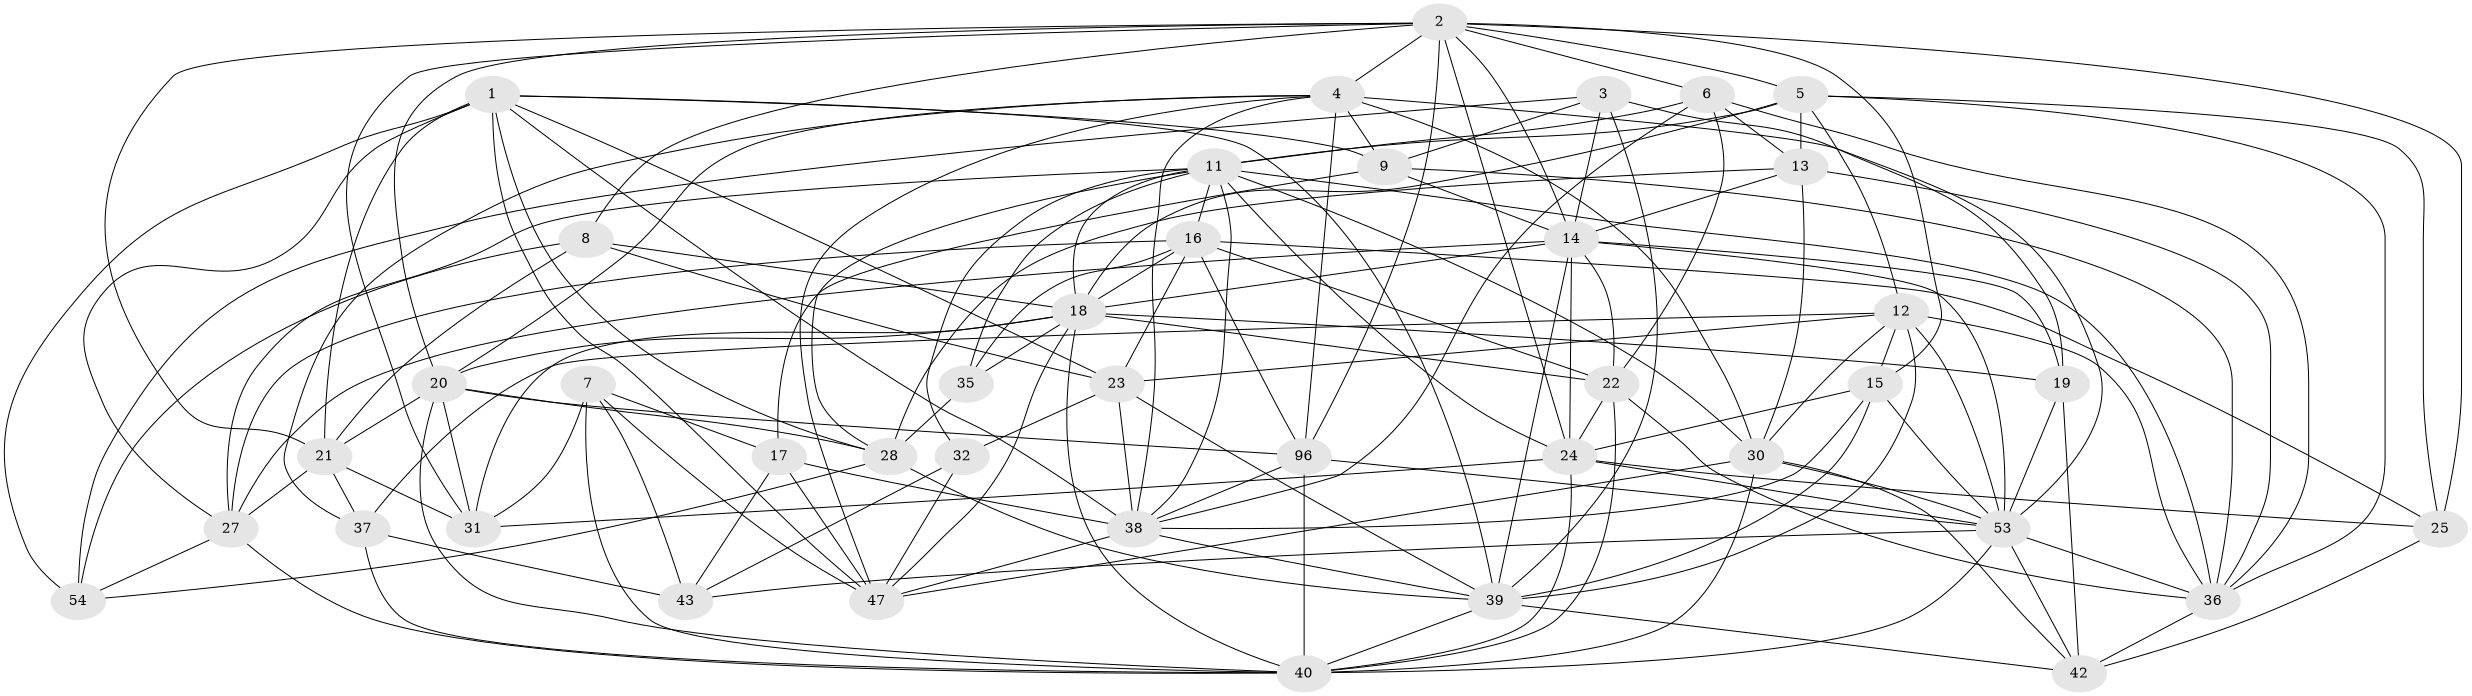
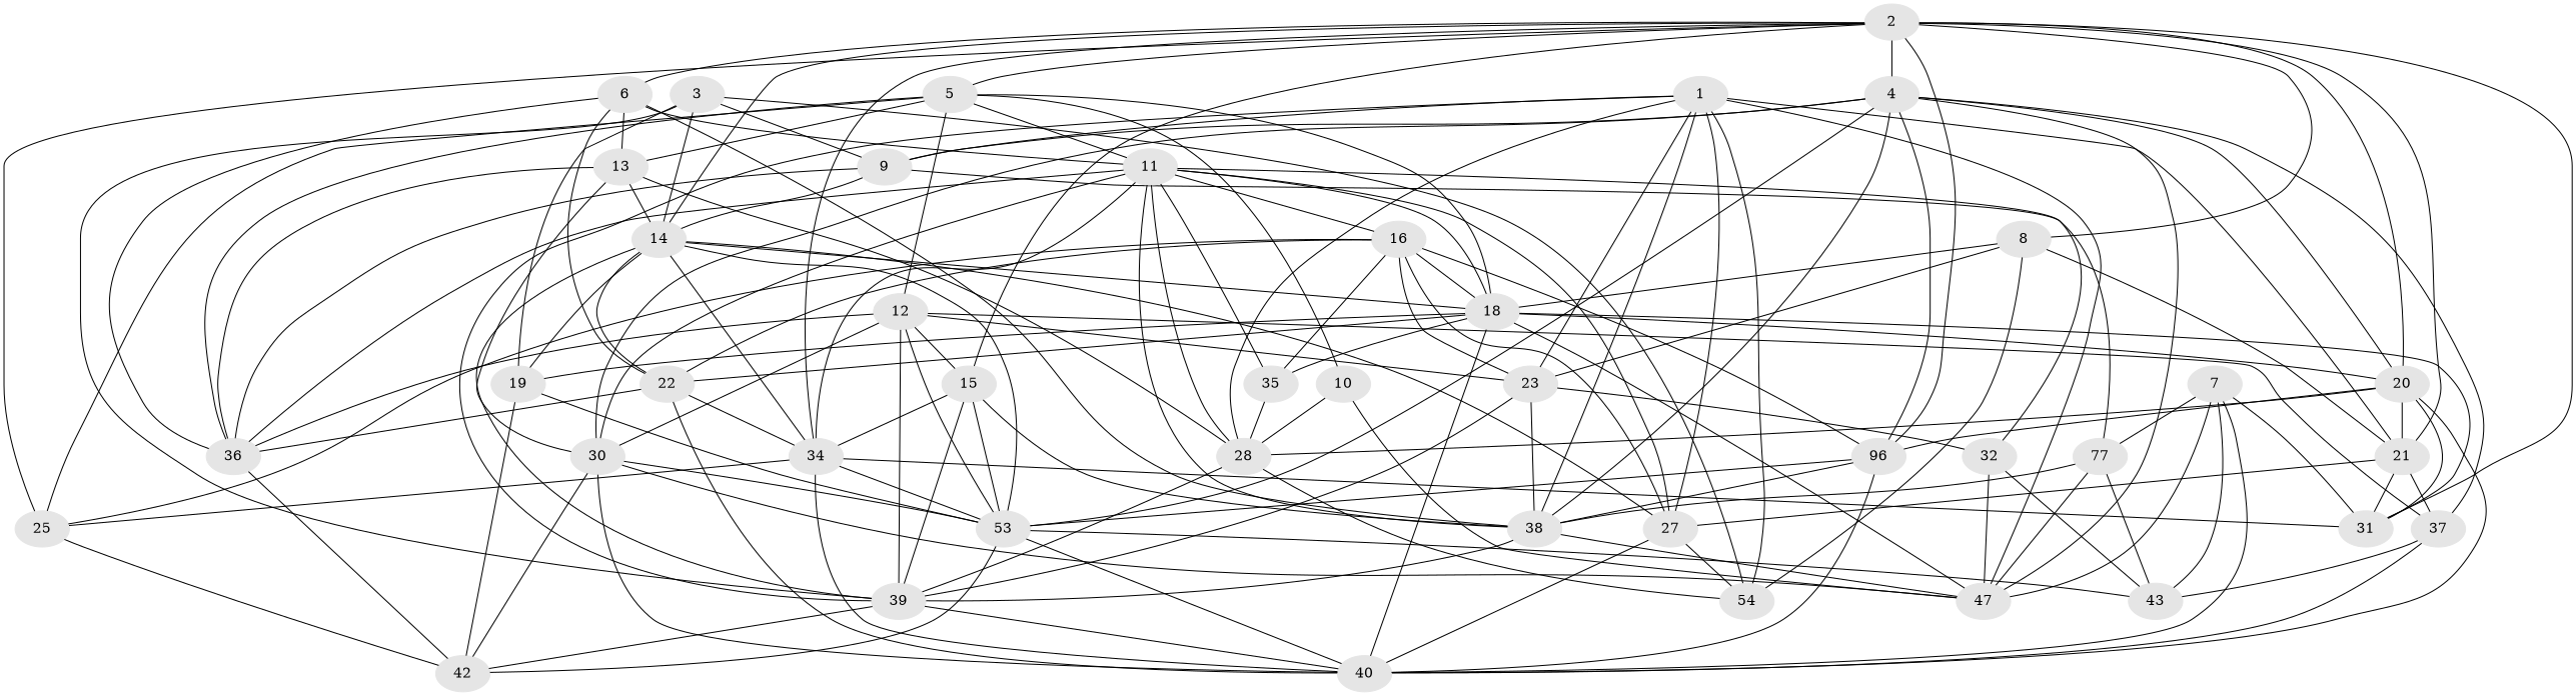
  graph {
    node [color=gray90 style=filled]
    edge [weight=1.0]
    1
    9
    21
    23
    27
    28
    n7 [label=54]
    38
    39
    n10 [label=47]
    14
    36
-   17
+   17 [label=77]
    31
    37
    32
    40
    42
    2
    4
    5
    6
    8
    15
    20
-   24
+   24 [label=34]
    25
    n28 [label=96]
    30
    n30 [label=53]
+   10
    11
    12
    13
    18
    22
    19
    3
    43
    16
    35
    7
    1 -- 9
    1 -- 21
    1 -- 23
    1 -- 27
    1 -- 28
    1 -- n7
    1 -- 38
    1 -- 39
    1 -- n10
    9 -- 14
    9 -- 36
    9 -- 17
    21 -- 27
    21 -- 31
    21 -- 37
    23 -- 38
    23 -- 39 [weight=2.0]
    23 -- 32
    27 -- n7
    27 -- 40
    28 -- n7
    28 -- 39
    38 -- 39
    38 -- n10
    39 -- 40
    39 -- 42
    14 -- 27
    14 -- 39
    14 -- 24
    14 -- n30
    14 -- 18 [weight=2.0]
    14 -- 22
    14 -- 19
    36 -- 42
    17 -- 38
    17 -- n10 [weight=2.0]
    17 -- 43
    37 -- 40
    37 -- 43
    32 -- n10
    32 -- 43
    2 -- 21
    2 -- 14
    2 -- 31 [weight=2.0]
    2 -- 4
    2 -- 5
    2 -- 6
    2 -- 8
    2 -- 15
    2 -- 20
    2 -- 24
    2 -- 25
    2 -- n28
    4 -- 9 [weight=2.0]
    4 -- 38
    4 -- n10
    4 -- 37
    4 -- 20
    4 -- n28
    4 -- 30
    4 -- n30
    5 -- 36 [weight=2.0]
    5 -- 25
+   5 -- 10
    5 -- 11
    5 -- 12
    5 -- 13
    5 -- 18 [weight=2.0]
    6 -- 38 [weight=2.0]
    6 -- 36
    6 -- 11
    6 -- 13
    6 -- 22
    8 -- 21
    8 -- 23
    8 -- n7
    8 -- 18
    15 -- 38 [weight=2.0]
    15 -- 39
    15 -- 24
    15 -- n30
    20 -- 21
    20 -- 28
    20 -- 31
    20 -- 40
    20 -- n28
    24 -- 31
    24 -- 40
    24 -- 25
    24 -- n30 [weight=2.0]
    25 -- 42 [weight=2.0]
    n28 -- 38
    n28 -- 40
    n28 -- n30
    30 -- n10
    30 -- 40
    30 -- 42
    30 -- n30
-   n30 -- 36
    n30 -- 40
    n30 -- 42
    n30 -- 43
+   10 -- 28
+   10 -- n10
    11 -- 27
    11 -- 28
    11 -- 38 [weight=2.0]
    11 -- 36
    11 -- 32 [weight=2.0]
    11 -- 24
    11 -- 30
    11 -- 18
    11 -- 16
    11 -- 35
    12 -- 23 [weight=2.0]
    12 -- 39 [weight=2.0]
    12 -- 36
    12 -- 37
    12 -- 15
    12 -- 30
    12 -- n30
    13 -- 28
    13 -- 14
    13 -- 36
    13 -- 30
    18 -- n10
    18 -- 31
    18 -- 40
    18 -- 20
    18 -- 22
    18 -- 19 [weight=2.0]
    18 -- 35
    22 -- 36
    22 -- 40
    22 -- 24
    19 -- 42 [weight=2.0]
    19 -- n30
    3 -- 9
    3 -- n7
    3 -- 39
    3 -- 14
    3 -- 19 [weight=2.0]
    16 -- 23
    16 -- 27
    16 -- 25
    16 -- n28
    16 -- 18
    16 -- 22
    16 -- 35
    35 -- 28
    7 -- n10
    7 -- 17
    7 -- 31
    7 -- 40
    7 -- 43
  }
